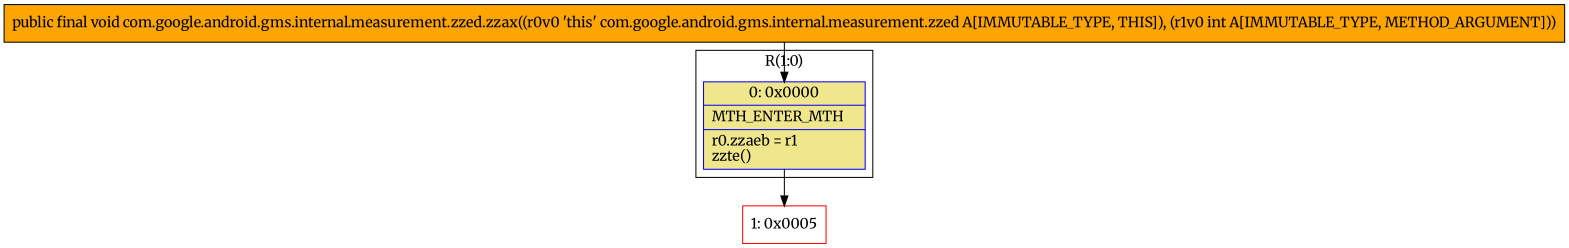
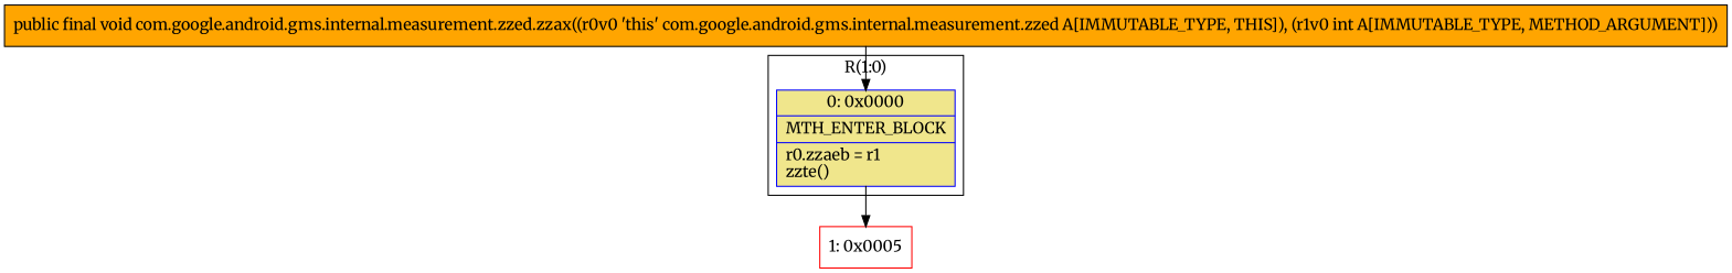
  digraph {
    fontname=Merriweather
    node [shape=record style=filled fontname=Merriweather]
    edge [fontname=Merriweather]
-   n1 [color=blue label="{0\:\ 0x0000|MTH_ENTER_MTH\l|r0.zzaeb = r1\lzzte()\l}" fillcolor=khaki]
+   n1 [color=blue label="{0\:\ 0x0000|MTH_ENTER_BLOCK\l|r0.zzaeb = r1\lzzte()\l}" fillcolor=khaki]
    n2 [color=red label="{1\:\ 0x0005}" fillcolor=white]
    n3 [label="{public final void com.google.android.gms.internal.measurement.zzed.zzax((r0v0 'this' com.google.android.gms.internal.measurement.zzed A[IMMUTABLE_TYPE, THIS]), (r1v0 int A[IMMUTABLE_TYPE, METHOD_ARGUMENT])) }" fillcolor=orange]
    subgraph cluster_1 {
      label="R(1:0)"
      n1
    }
    n1 -> n2
    n3 -> n1
  }
